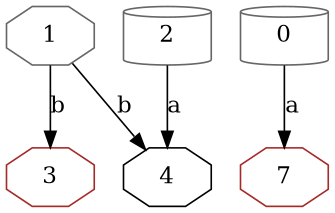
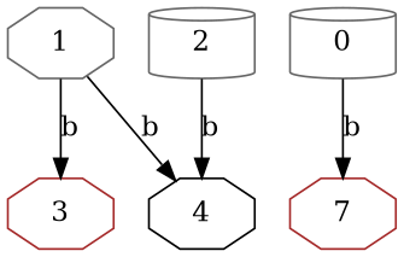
  strict digraph {
    node [color=gray40 shape=octagon]
    3 [color=brown]
    1
    4 [color=black]
    2 [shape=cylinder]
    0 [shape=cylinder]
    7 [color=brown]
    1 -> 3 [label=b]
    1 -> 4 [label=b]
-   2 -> 4 [label=a]
-   0 -> 7 [label=a]
+   2 -> 4 [label=b]
+   0 -> 7 [label=b]
  }
